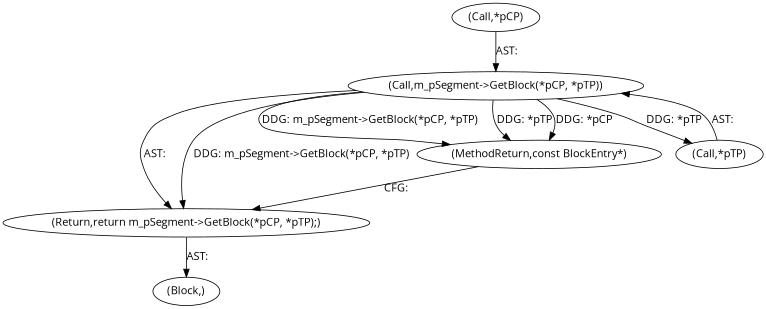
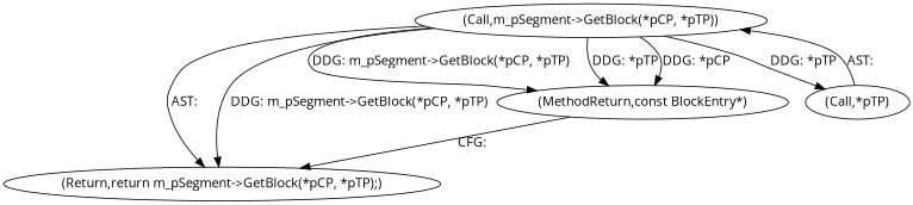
  digraph {
    fontname="Open Sans"
    node [fontname="Open Sans"]
    edge [fontname="Open Sans"]
    n1 [label="(Call,m_pSegment->GetBlock(*pCP, *pTP))"]
    n2 [label="(Return,return m_pSegment->GetBlock(*pCP, *pTP);)"]
    n3 [label="(MethodReturn,const BlockEntry*)"]
    n4 [label="(Call,*pTP)"]
-   n5 [label="(Block,)"]
-   n6 [label="(Call,*pCP)"]
    n1 -> n2 [label="AST: "]
    n1 -> n2 [label="DDG: m_pSegment->GetBlock(*pCP, *pTP)"]
    n1 -> n3 [label="DDG: m_pSegment->GetBlock(*pCP, *pTP)"]
    n1 -> n3 [label="DDG: *pTP"]
    n1 -> n3 [label="DDG: *pCP"]
    n1 -> n4 [label="DDG: *pTP"]
-   n2 -> n5 [label="AST: "]
    n3 -> n2 [label="CFG: "]
    n4 -> n1 [label="AST: "]
-   n6 -> n1 [label="AST: "]
  }
